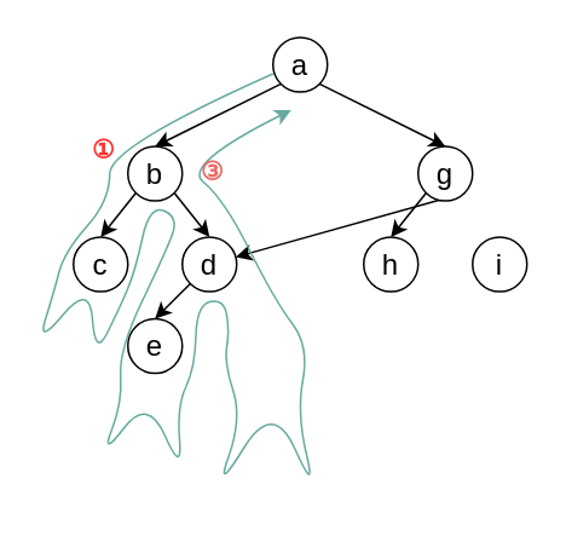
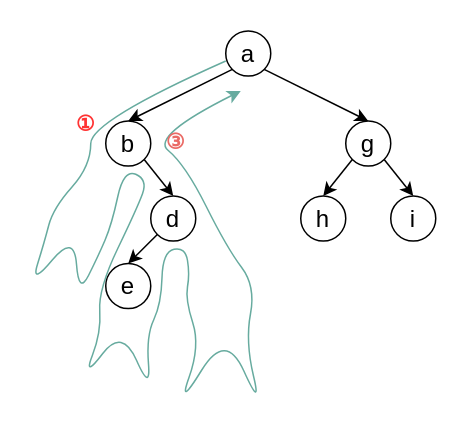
  <mxCell id="0" />
  <mxCell id="1" parent="0" />
- <mxCell id="2" style="edgeStyle=none;rounded=0;orthogonalLoop=1;jettySize=auto;html=1;exitX=0;exitY=1;exitDx=0;exitDy=0;entryX=0.5;entryY=0;entryDx=0;entryDy=0;fontSize=16;" edge="1" parent="1" source="4" target="5"><mxGeometry relative="1" as="geometry" /></mxCell>
  <mxCell id="3" style="edgeStyle=none;rounded=0;orthogonalLoop=1;jettySize=auto;html=1;exitX=1;exitY=1;exitDx=0;exitDy=0;entryX=0.5;entryY=0;entryDx=0;entryDy=0;fontSize=16;" edge="1" parent="1" source="4" target="7"><mxGeometry relative="1" as="geometry" /></mxCell>
  <mxCell id="4" value="b" style="ellipse;whiteSpace=wrap;html=1;aspect=fixed;fontSize=16;" vertex="1" parent="1"><mxGeometry x="70" y="80" width="30" height="30" as="geometry" /></mxCell>
- <mxCell id="5" value="c" style="ellipse;whiteSpace=wrap;html=1;aspect=fixed;fontSize=16;" vertex="1" parent="1"><mxGeometry x="40" y="130" width="30" height="30" as="geometry" /></mxCell>
  <mxCell id="6" style="edgeStyle=none;rounded=0;orthogonalLoop=1;jettySize=auto;html=1;exitX=0;exitY=1;exitDx=0;exitDy=0;entryX=0.5;entryY=0;entryDx=0;entryDy=0;fontSize=16;" edge="1" parent="1" source="7" target="13"><mxGeometry relative="1" as="geometry" /></mxCell>
  <mxCell id="7" value="d" style="ellipse;whiteSpace=wrap;html=1;aspect=fixed;fontSize=16;" vertex="1" parent="1"><mxGeometry x="100" y="130" width="30" height="30" as="geometry" /></mxCell>
  <mxCell id="8" style="edgeStyle=none;rounded=0;orthogonalLoop=1;jettySize=auto;html=1;exitX=0;exitY=1;exitDx=0;exitDy=0;entryX=0.5;entryY=0;entryDx=0;entryDy=0;fontSize=16;" edge="1" parent="1" source="10" target="11"><mxGeometry relative="1" as="geometry" /></mxCell>
- <mxCell id="9" style="edgeStyle=none;rounded=0;orthogonalLoop=1;jettySize=auto;html=1;exitX=1;exitY=1;exitDx=0;exitDy=0;fontSize=16;" edge="1" parent="1" source="10" target="7"><mxGeometry relative="1" as="geometry" /></mxCell>
+ <mxCell id="9" style="edgeStyle=none;rounded=0;orthogonalLoop=1;jettySize=auto;html=1;exitX=1;exitY=1;exitDx=0;exitDy=0;entryX=0.5;entryY=0;entryDx=0;entryDy=0;fontSize=16;" edge="1" parent="1" source="10" target="12"><mxGeometry relative="1" as="geometry" /></mxCell>
  <mxCell id="10" value="g" style="ellipse;whiteSpace=wrap;html=1;aspect=fixed;fontSize=16;" vertex="1" parent="1"><mxGeometry x="230" y="80" width="30" height="30" as="geometry" /></mxCell>
  <mxCell id="11" value="h" style="ellipse;whiteSpace=wrap;html=1;aspect=fixed;fontSize=16;" vertex="1" parent="1"><mxGeometry x="200" y="130" width="30" height="30" as="geometry" /></mxCell>
  <mxCell id="12" value="i" style="ellipse;whiteSpace=wrap;html=1;aspect=fixed;fontSize=16;" vertex="1" parent="1"><mxGeometry x="260" y="130" width="30" height="30" as="geometry" /></mxCell>
  <mxCell id="13" value="e" style="ellipse;whiteSpace=wrap;html=1;aspect=fixed;fontSize=16;" vertex="1" parent="1"><mxGeometry x="70" y="175" width="30" height="30" as="geometry" /></mxCell>
  <mxCell id="14" style="rounded=0;orthogonalLoop=1;jettySize=auto;html=1;exitX=0;exitY=1;exitDx=0;exitDy=0;entryX=0.5;entryY=0;entryDx=0;entryDy=0;fontSize=16;" edge="1" parent="1" source="16" target="4"><mxGeometry relative="1" as="geometry" /></mxCell>
  <mxCell id="15" style="edgeStyle=none;rounded=0;orthogonalLoop=1;jettySize=auto;html=1;exitX=1;exitY=1;exitDx=0;exitDy=0;entryX=0.5;entryY=0;entryDx=0;entryDy=0;fontSize=16;" edge="1" parent="1" source="16" target="10"><mxGeometry relative="1" as="geometry" /></mxCell>
  <mxCell id="16" value="a" style="ellipse;whiteSpace=wrap;html=1;aspect=fixed;fontSize=16;" vertex="1" parent="1"><mxGeometry x="150" y="20" width="30" height="30" as="geometry" /></mxCell>
  <mxCell id="17" value="" style="curved=1;endArrow=classic;html=1;fontSize=16;strokeColor=#67AB9F;" edge="1" parent="1"><mxGeometry width="50" height="50" relative="1" as="geometry"><mxPoint x="150" y="40" as="sourcePoint" /><mxPoint x="160" y="60" as="targetPoint" /><Array as="points"><mxPoint x="60" y="80" /><mxPoint x="60" y="110" /><mxPoint x="35" y="138" /><mxPoint x="29" y="161" /><mxPoint x="20" y="190" /><mxPoint x="49" y="155" /><mxPoint x="52" y="196" /><mxPoint x="65" y="170" /><mxPoint x="74" y="149" /><mxPoint x="82" y="112" /><mxPoint x="98" y="119" /><mxPoint x="91" y="138" /><mxPoint x="65" y="192" /><mxPoint x="67" y="221" /><mxPoint x="55" y="252" /><mxPoint x="81" y="218" /><mxPoint x="100" y="261" /><mxPoint x="97" y="223" /><mxPoint x="107" y="202" /><mxPoint x="108" y="167" /><mxPoint x="123" y="164" /><mxPoint x="126" y="182" /><mxPoint x="123" y="199" /><mxPoint x="133" y="230" /><mxPoint x="118" y="272" /><mxPoint x="150" y="220" /><mxPoint x="174" y="273" /><mxPoint x="163" y="227" /><mxPoint x="170" y="190" /><mxPoint x="151" y="165" /><mxPoint x="123" y="109" /><mxPoint x="100" y="90" /></Array></mxGeometry></mxCell>
  <mxCell id="18" value="&lt;b&gt;&lt;font style=&quot;font-size: 14px&quot;&gt;①&lt;/font&gt;&lt;/b&gt;" style="text;html=1;strokeColor=none;fillColor=none;align=center;verticalAlign=middle;whiteSpace=wrap;rounded=0;fontSize=16;fontColor=#FF3333;" vertex="1" parent="1"><mxGeometry x="48" y="72" width="18" height="17" as="geometry" /></mxCell>
  <mxCell id="19" value="&lt;b&gt;&lt;font style=&quot;font-size: 14px&quot;&gt;③&lt;/font&gt;&lt;/b&gt;" style="text;html=1;strokeColor=none;fillColor=none;align=center;verticalAlign=middle;whiteSpace=wrap;rounded=0;fontSize=16;fontColor=#EA6B66;" vertex="1" parent="1"><mxGeometry x="108" y="84" width="18" height="17" as="geometry" /></mxCell>
